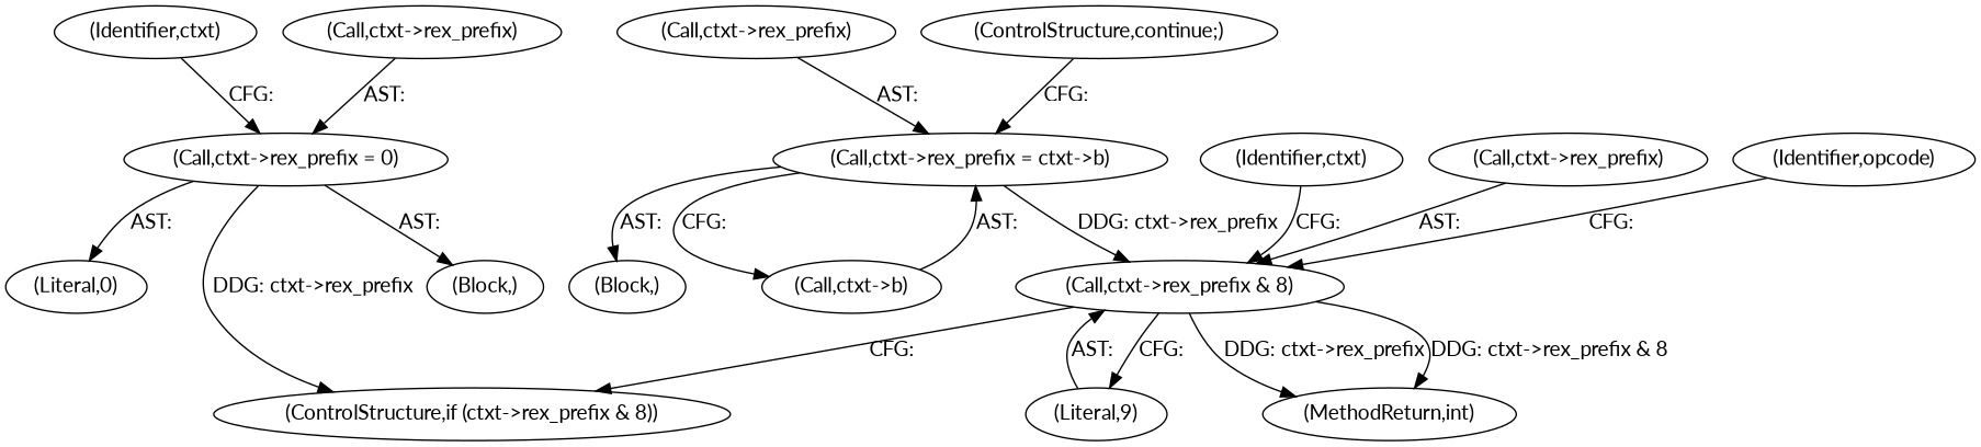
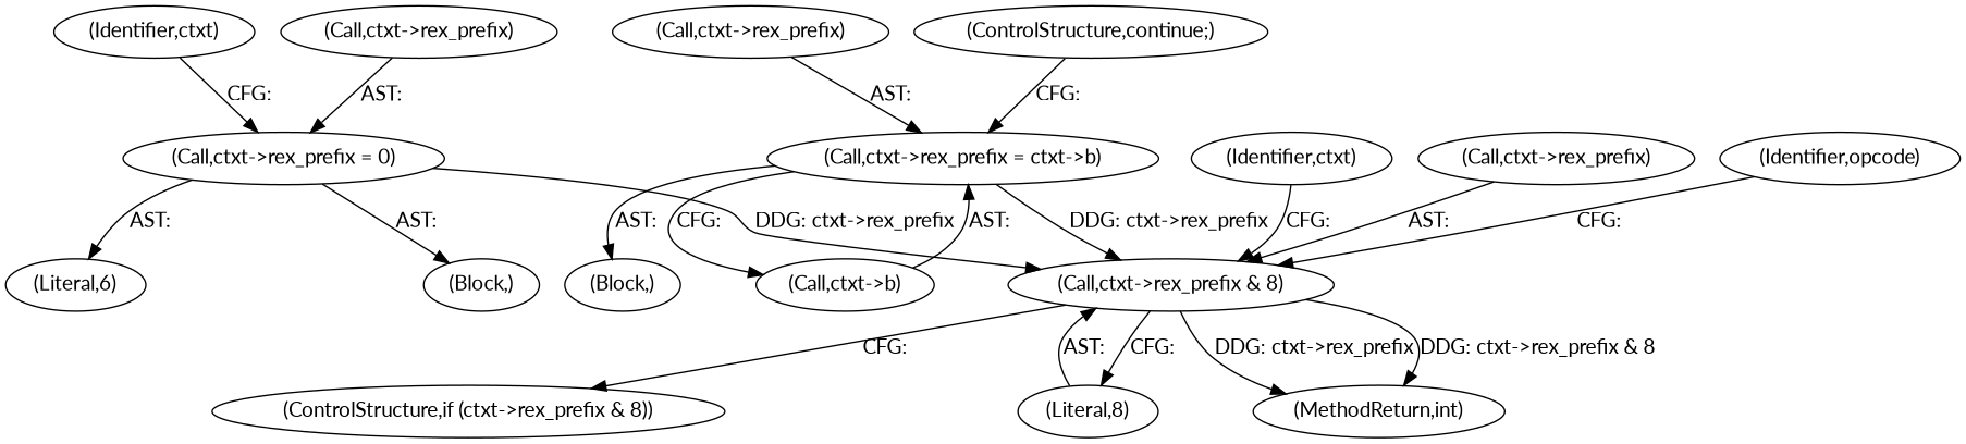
  digraph {
    fontname=Lato
    node [fontname=Lato]
    edge [fontname=Lato]
    n1 [label="(Call,ctxt->rex_prefix & 8)"]
-   n2 [label="(Literal,9)"]
+   n2 [label="(Literal,8)"]
    n3 [label="(ControlStructure,if (ctxt->rex_prefix & 8))"]
    n4 [label="(MethodReturn,int)"]
    n5 [label="(Call,ctxt->rex_prefix = 0)"]
    n6 [label="(Block,)"]
-   n7 [label="(Literal,0)"]
+   n7 [label="(Literal,6)"]
    n8 [label="(Call,ctxt->rex_prefix = ctxt->b)"]
    n9 [label="(Call,ctxt->b)"]
    n10 [label="(Block,)"]
    n11 [label="(Call,ctxt->rex_prefix)"]
    n12 [label="(Identifier,ctxt)"]
    n13 [label="(Call,ctxt->rex_prefix)"]
    n14 [label="(ControlStructure,continue;)"]
    n15 [label="(Identifier,ctxt)"]
    n16 [label="(Identifier,opcode)"]
    n17 [label="(Call,ctxt->rex_prefix)"]
    n1 -> n2 [label="CFG: "]
    n1 -> n3 [label="CFG: "]
    n1 -> n4 [label="DDG: ctxt->rex_prefix"]
    n1 -> n4 [label="DDG: ctxt->rex_prefix & 8"]
    n2 -> n1 [label="AST: "]
-   n5 -> n3 [label="DDG: ctxt->rex_prefix"]
+   n5 -> n1 [label="DDG: ctxt->rex_prefix"]
    n5 -> n6 [label="AST: "]
    n5 -> n7 [label="AST: "]
    n8 -> n1 [label="DDG: ctxt->rex_prefix"]
    n8 -> n9 [label="CFG: "]
    n8 -> n10 [label="AST: "]
    n9 -> n8 [label="AST: "]
    n11 -> n8 [label="AST: "]
    n12 -> n1 [label="CFG: "]
    n13 -> n1 [label="AST: "]
    n14 -> n8 [label="CFG: "]
    n15 -> n5 [label="CFG: "]
    n16 -> n1 [label="CFG: "]
    n17 -> n5 [label="AST: "]
  }
